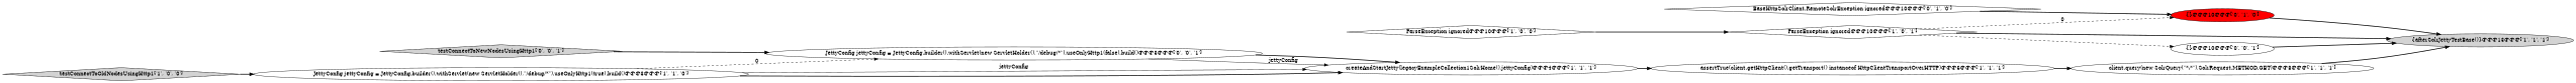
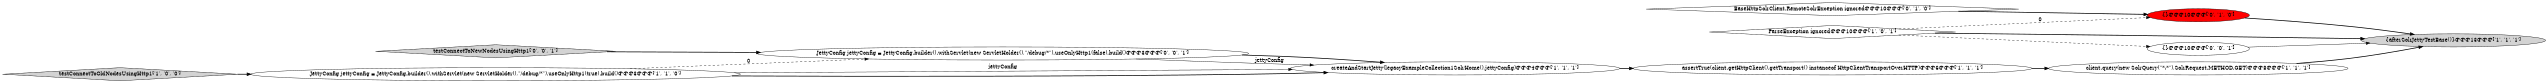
  digraph {
    rankdir=LR
    node [fillcolor=white shape=ellipse style=filled]
    edge [style=bold]
    n1 [label="JettyConfig jettyConfig = JettyConfig.builder().withServlet(new ServletHolder(),\"/debug/*\").useOnlyHttp1(true).build()@@@3@@@['1', '1', '0']"]
    n2 [label="createAndStartJetty(legacyExampleCollection1SolrHome(),jettyConfig)@@@4@@@['1', '1', '1']"]
    n3 [label="JettyConfig jettyConfig = JettyConfig.builder().withServlet(new ServletHolder(),\"/debug/*\").useOnlyHttp1(false).build()@@@3@@@['0', '0', '1']"]
    n4 [label="assertTrue(client.getHttpClient().getTransport() instanceof HttpClientTransportOverHTTP)@@@6@@@['1', '1', '1']"]
    n5 [fillcolor=lightgray label="testConnectToNewNodesUsingHttp1['0', '0', '1']" shape=diamond]
    n6 [label="client.query(new SolrQuery(\"*:*\"),SolrRequest.METHOD.GET)@@@8@@@['1', '1', '1']"]
    n7 [fillcolor=lightgray label="{afterSolrJettyTestBase()}@@@13@@@['1', '1', '1']"]
    n8 [label="{}@@@10@@@['0', '0', '1']"]
-   n9 [label="ParseException ignored@@@10@@@['1', '0', '0']" shape=diamond]
    n10 [label="ParseException ignored@@@10@@@['1', '0', '1']" shape=diamond]
    n11 [fillcolor=red label="{}@@@10@@@['0', '1', '0']"]
    n12 [fillcolor=lightgray label="testConnectToOldNodesUsingHttp1['1', '0', '0']" shape=diamond]
    n13 [label="BaseHttpSolrClient.RemoteSolrException ignored@@@10@@@['0', '1', '0']" shape=diamond]
    n1 -> n2 [label=jettyConfig style=solid]
    n1 -> n2
    n1 -> n3 [label=0 style=dashed]
    n2 -> n4
    n3 -> n2
    n3 -> n2 [label=jettyConfig style=solid]
    n4 -> n6
    n5 -> n3
    n6 -> n7
-   n8 -> n7
-   n9 -> n10
+   n8 -> n7 [style=solid]
    n10 -> n7
    n10 -> n8 [style=dashed]
    n10 -> n11 [label=0 style=dashed]
    n11 -> n7
    n12 -> n1
    n13 -> n11
  }
